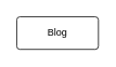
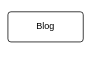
  <mxCell id="0" />
  <mxCell id="1" parent="0" />
- <mxCell id="2" value="Blog" style="rounded=1;arcSize=10;whiteSpace=wrap;html=1;align=center;" parent="1" vertex="1"><mxGeometry x="20" y="20" width="100" height="40" as="geometry" /></mxCell>
+ <mxCell id="2" value="Blog" style="rounded=1;arcSize=10;whiteSpace=wrap;html=1;align=center;" parent="1" vertex="1"><mxGeometry x="10" y="15" width="100" height="40" as="geometry" /></mxCell>
